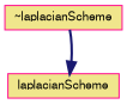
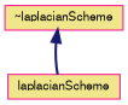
  digraph {
    rankdir=TB
    node [color=deeppink fillcolor=khaki fontname=FreeSans fontsize=10 shape=record style=filled]
    n1 [fontcolor=black height=0.2 label="~laplacianScheme" width=0.4]
    n2 [height=0.2 label=laplacianScheme width=0.4]
-   n2 -> n1 [color=midnightblue dir=back fontname=FreeSans fontsize=10 labelfontname=FreeSans labelfontsize=10 style=bold]
+   n1 -> n2 [color=midnightblue dir=back fontname=FreeSans fontsize=10 labelfontname=FreeSans labelfontsize=10 style=bold]
  }
